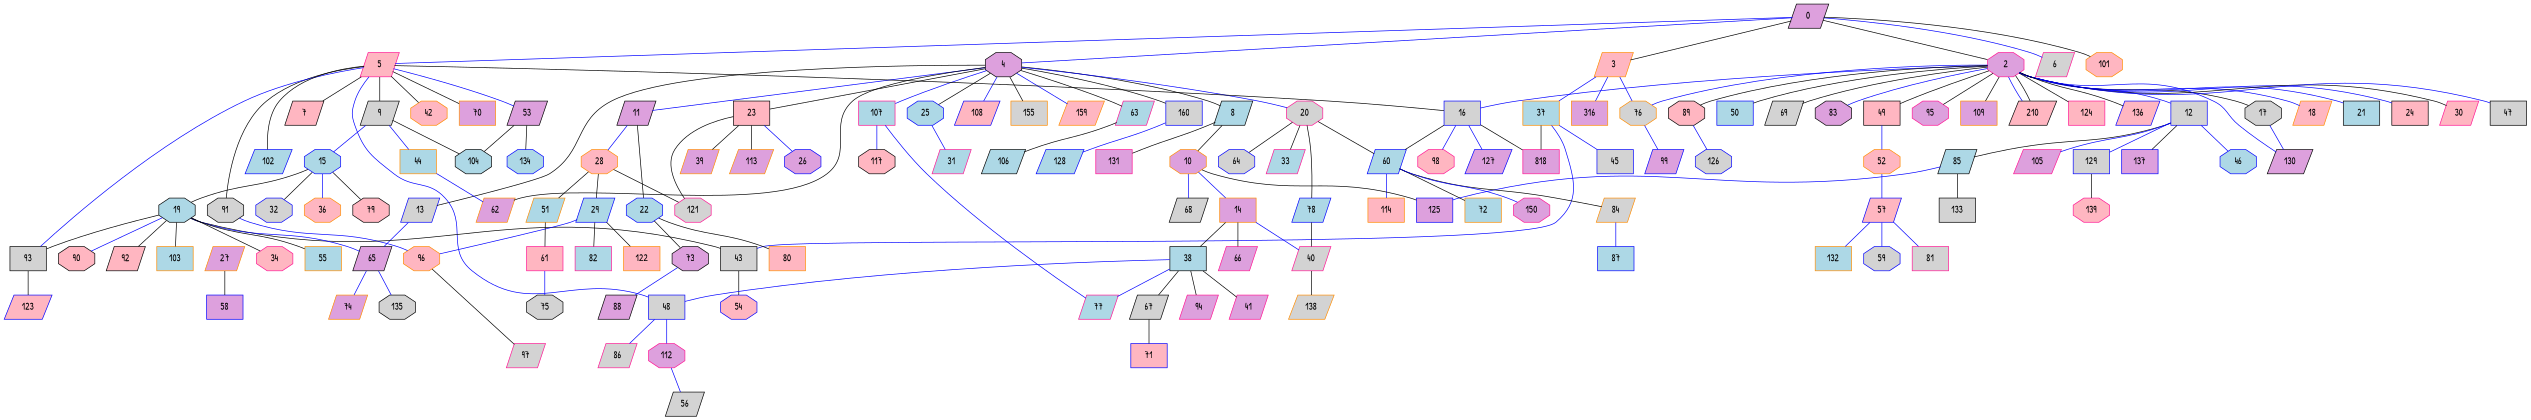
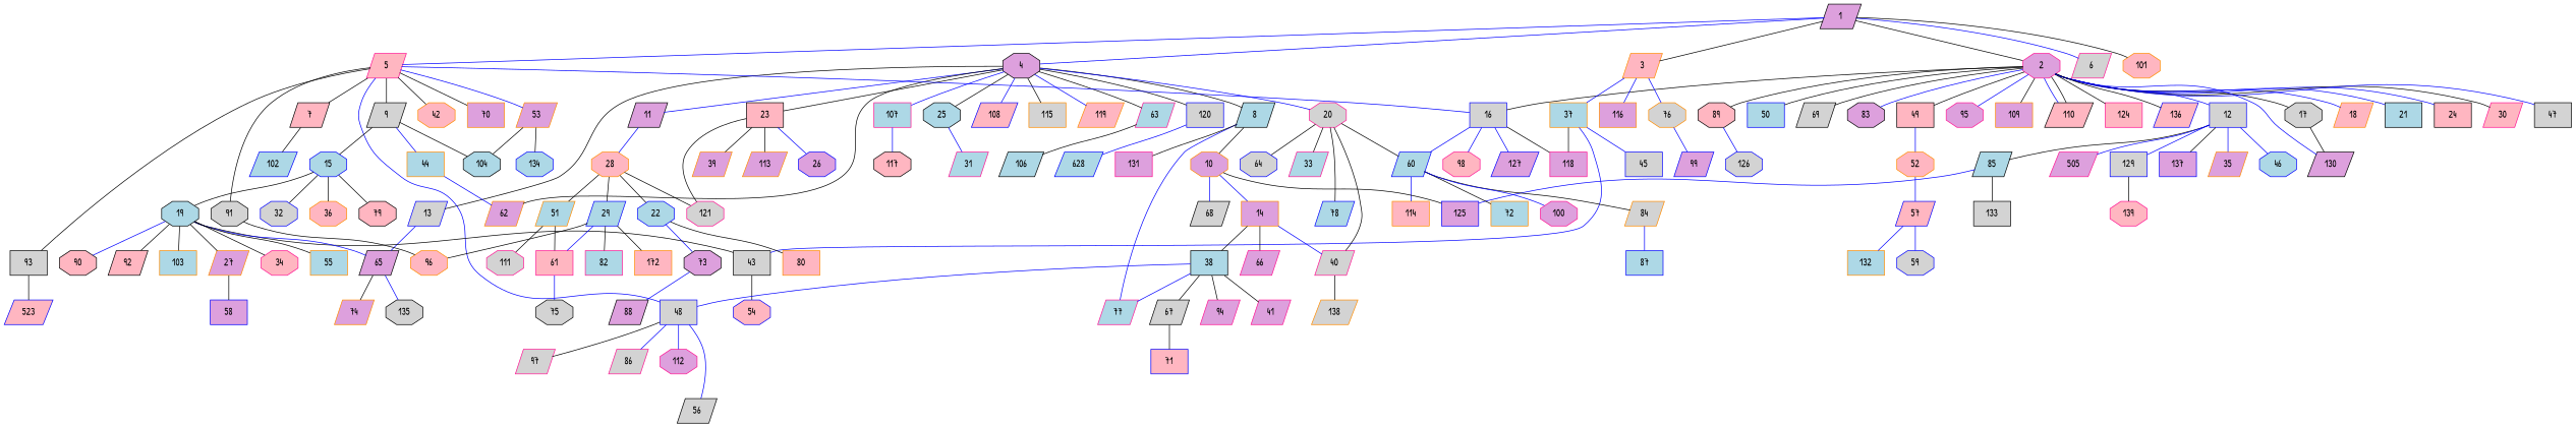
  graph {
    fontname="Patrick Hand"
    node [color=black fillcolor=plum fontname="Patrick Hand" shape=parallelogram style=filled]
    edge [color=black fontname="Patrick Hand"]
    2 [color=deeppink shape=octagon]
-   1 [label=0]
+   1
    3 [color=darkorange fillcolor=lightpink]
    4 [shape=octagon]
    5 [color=deeppink fillcolor=lightpink]
    6 [color=deeppink fillcolor=lightgrey]
    101 [color=darkorange fillcolor=lightpink shape=octagon]
    12 [color=blue fillcolor=lightgrey shape=box]
    16 [color=blue fillcolor=lightgrey shape=box]
    17 [fillcolor=lightgrey shape=octagon]
    18 [color=darkorange fillcolor=lightpink]
    21 [fillcolor=lightblue shape=box]
    24 [fillcolor=lightpink shape=box]
    30 [color=deeppink fillcolor=lightpink]
    47 [fillcolor=lightgrey shape=box]
    49 [fillcolor=lightpink shape=box]
    50 [color=blue fillcolor=lightblue shape=box]
    69 [fillcolor=lightgrey]
    76 [color=darkorange fillcolor=lightgrey shape=octagon]
    83 [shape=octagon]
    89 [fillcolor=lightpink shape=octagon]
    95 [color=deeppink shape=octagon]
    109 [color=darkorange shape=box]
-   110 [fillcolor=lightpink label=210]
+   110 [fillcolor=lightpink]
    124 [color=deeppink fillcolor=lightpink shape=box]
    130
    136 [color=blue fillcolor=lightpink]
    37 [color=darkorange fillcolor=lightblue shape=box]
-   116 [color=darkorange shape=box label=316]
+   116 [color=darkorange shape=box]
    8 [fillcolor=lightblue]
    11
    13 [color=blue fillcolor=lightgrey]
    20 [color=deeppink fillcolor=lightgrey shape=octagon]
    23 [fillcolor=lightpink shape=box]
-   25 [color=blue fillcolor=lightblue shape=octagon]
+   25 [fillcolor=lightblue shape=octagon]
    62 [color=darkorange]
    63 [color=deeppink fillcolor=lightblue]
    107 [color=deeppink fillcolor=lightblue shape=box]
    108 [color=blue fillcolor=lightpink]
-   115 [color=darkorange fillcolor=lightgrey shape=box label=155]
-   119 [color=darkorange fillcolor=lightpink label=159]
-   120 [color=blue fillcolor=lightgrey shape=box label=160]
+   115 [color=darkorange fillcolor=lightgrey shape=box]
+   119 [color=darkorange fillcolor=lightpink]
+   120 [color=blue fillcolor=lightgrey shape=box]
    7 [fillcolor=lightpink]
    9 [fillcolor=lightgrey]
    42 [color=darkorange fillcolor=lightpink shape=octagon]
    48 [color=blue fillcolor=lightgrey shape=box]
-   53
+   53 [color=darkorange]
    70 [color=darkorange shape=box]
    91 [fillcolor=lightgrey shape=octagon]
    93 [fillcolor=lightgrey shape=box]
    102 [color=blue fillcolor=lightblue]
+   35 [color=darkorange]
    46 [color=blue fillcolor=lightblue shape=octagon]
    85 [fillcolor=lightblue]
-   105 [color=deeppink]
+   105 [color=deeppink label=505]
    129 [color=blue fillcolor=lightgrey shape=box]
    137 [color=blue shape=box]
    60 [color=blue fillcolor=lightblue]
    98 [color=deeppink fillcolor=lightpink shape=octagon]
-   118 [color=deeppink shape=box label=818]
+   118 [color=deeppink shape=box]
    127 [color=blue]
    52 [color=darkorange fillcolor=lightpink shape=octagon]
    99 [color=blue]
    126 [color=blue fillcolor=lightgrey shape=octagon]
    43 [fillcolor=lightgrey shape=box]
    45 [color=blue fillcolor=lightgrey shape=box]
    10 [color=darkorange shape=octagon]
    77 [color=deeppink fillcolor=lightblue]
    131 [color=deeppink shape=box]
    22 [color=blue fillcolor=lightblue shape=octagon]
    28 [color=darkorange fillcolor=lightpink shape=octagon]
    65
    40 [color=deeppink fillcolor=lightgrey]
    33 [color=deeppink fillcolor=lightblue]
    64 [color=blue fillcolor=lightgrey shape=octagon]
    78 [color=blue fillcolor=lightblue]
    26 [color=blue shape=octagon]
    39 [color=darkorange]
    113 [color=darkorange]
    121 [color=deeppink fillcolor=lightgrey shape=octagon]
    31 [color=deeppink fillcolor=lightblue]
    106 [fillcolor=lightblue]
    117 [fillcolor=lightpink shape=octagon]
-   128 [color=blue fillcolor=lightblue]
+   128 [color=blue fillcolor=lightblue label=628]
    15 [color=blue fillcolor=lightblue shape=octagon]
    44 [color=darkorange fillcolor=lightblue shape=box]
    104 [fillcolor=lightblue shape=octagon]
    56 [fillcolor=lightgrey]
    86 [color=deeppink fillcolor=lightgrey]
    97 [color=deeppink fillcolor=lightgrey]
    112 [color=deeppink shape=octagon]
    134 [color=blue fillcolor=lightblue shape=octagon]
    96 [color=darkorange fillcolor=lightpink shape=octagon]
-   123 [color=blue fillcolor=lightpink]
+   123 [color=blue fillcolor=lightpink label=523]
    14 [color=darkorange shape=box]
    68 [fillcolor=lightgrey]
    125 [color=blue shape=box]
    19 [fillcolor=lightblue shape=octagon]
    32 [color=blue fillcolor=lightgrey shape=octagon]
    36 [color=darkorange fillcolor=lightpink shape=octagon]
    79 [fillcolor=lightpink shape=octagon]
    38 [fillcolor=lightblue shape=box]
    66 [color=deeppink]
    73 [shape=octagon]
    80 [color=darkorange fillcolor=lightpink shape=box]
    29 [color=blue fillcolor=lightblue]
    51 [color=darkorange fillcolor=lightblue]
    133 [fillcolor=lightgrey shape=box]
    139 [color=deeppink fillcolor=lightpink shape=octagon]
    74 [color=darkorange]
    135 [fillcolor=lightgrey shape=octagon]
    41 [color=deeppink]
    67 [fillcolor=lightgrey]
    94 [color=deeppink]
    138 [color=darkorange fillcolor=lightgrey]
    27 [color=darkorange]
    34 [color=deeppink fillcolor=lightpink shape=octagon]
    55 [color=darkorange fillcolor=lightblue shape=box]
    90 [fillcolor=lightpink shape=octagon]
    92 [fillcolor=lightpink]
    103 [color=darkorange fillcolor=lightblue shape=box]
    72 [color=darkorange fillcolor=lightblue shape=box]
    84 [color=darkorange fillcolor=lightgrey]
-   100 [color=deeppink shape=octagon label=150]
+   100 [color=deeppink shape=octagon]
    114 [color=darkorange fillcolor=lightpink shape=box]
    58 [color=blue shape=box]
    54 [color=blue fillcolor=lightpink shape=octagon]
    88
    61 [color=deeppink fillcolor=lightpink shape=box]
    82 [color=deeppink fillcolor=lightblue shape=box]
-   122 [color=darkorange fillcolor=lightpink shape=box]
+   122 [color=darkorange fillcolor=lightpink shape=box label=172]
+   111 [color=deeppink fillcolor=lightgrey shape=octagon]
    75 [fillcolor=lightgrey shape=octagon]
    71 [color=blue fillcolor=lightpink shape=box]
    57 [color=blue fillcolor=lightpink]
    59 [color=blue fillcolor=lightgrey shape=octagon]
-   81 [color=deeppink fillcolor=lightgrey shape=box]
    132 [color=darkorange fillcolor=lightblue shape=box]
    87 [color=blue fillcolor=lightblue shape=box]
    2 -- 12 [color=blue]
-   2 -- 16 [color=blue]
+   2 -- 16
    2 -- 17
    2 -- 18 [color=blue]
    2 -- 21 [color=blue]
    2 -- 24 [color=blue]
    2 -- 30
    2 -- 47 [color=blue]
    2 -- 49
    2 -- 50
    2 -- 69
-   2 -- 76 [color=blue]
    2 -- 83 [color=blue]
    2 -- 89
-   2 -- 95
+   2 -- 95 [color=blue]
    2 -- 109
    2 -- 110 [color=blue]
    2 -- 110
    2 -- 124
    2 -- 130 [color=blue]
    2 -- 136
    1 -- 2
    1 -- 3
    1 -- 4 [color=blue]
    1 -- 5 [color=blue]
    1 -- 6 [color=blue]
    1 -- 101
    3 -- 76 [color=blue]
    3 -- 37 [color=blue]
    3 -- 116 [color=blue]
    4 -- 8
    4 -- 11 [color=blue]
    4 -- 13
    4 -- 20 [color=blue]
    4 -- 23
    4 -- 25
    4 -- 62
    4 -- 63
    4 -- 107 [color=blue]
    4 -- 108 [color=blue]
    4 -- 115
    4 -- 119 [color=blue]
    4 -- 120
-   5 -- 16
+   5 -- 16 [color=blue]
    5 -- 7
    5 -- 9
    5 -- 42
    5 -- 48 [color=blue]
    5 -- 53 [color=blue]
    5 -- 70
    5 -- 91
-   5 -- 93 [color=blue]
-   5 -- 102
+   5 -- 93
+   7 -- 102
+   12 -- 35 [color=blue]
    12 -- 46 [color=blue]
    12 -- 85
    12 -- 105 [color=blue]
    12 -- 129 [color=blue]
    12 -- 137
-   16 -- 60
+   16 -- 60 [color=blue]
    16 -- 98 [color=blue]
    16 -- 118
    16 -- 127 [color=blue]
-   17 -- 130 [color=blue]
+   17 -- 130
    49 -- 52 [color=blue]
    76 -- 99 [color=blue]
    89 -- 126 [color=blue]
    37 -- 118
    37 -- 43 [color=blue]
    37 -- 45 [color=blue]
    8 -- 10
-   107 -- 77 [color=blue]
+   8 -- 77 [color=blue]
    8 -- 131
-   11 -- 22
+   28 -- 22
    11 -- 28 [color=blue]
    13 -- 65 [color=blue]
    20 -- 60
-   78 -- 40
+   20 -- 40
    20 -- 33
    20 -- 64
    20 -- 78
    23 -- 26 [color=blue]
    23 -- 39
    23 -- 113
    23 -- 121
    25 -- 31 [color=blue]
    63 -- 106
    107 -- 117 [color=blue]
    120 -- 128 [color=blue]
-   9 -- 15 [color=blue]
+   9 -- 15
    9 -- 44 [color=blue]
    9 -- 104
-   112 -- 56 [color=blue]
+   48 -- 56 [color=blue]
    48 -- 86 [color=blue]
-   96 -- 97
+   48 -- 97
    48 -- 112 [color=blue]
    53 -- 104
    53 -- 134
-   91 -- 96 [color=blue]
+   91 -- 96
    93 -- 123
    85 -- 125 [color=blue]
    85 -- 133
    129 -- 139
    60 -- 72
    60 -- 84
    60 -- 100 [color=blue]
    60 -- 114 [color=blue]
    52 -- 57 [color=blue]
    43 -- 54
    10 -- 14 [color=blue]
    10 -- 68 [color=blue]
    10 -- 125
-   22 -- 73
+   22 -- 73 [color=blue]
    22 -- 80
    28 -- 121
    28 -- 29
    28 -- 51
-   65 -- 74 [color=blue]
+   65 -- 74
    65 -- 135 [color=blue]
    40 -- 138
    15 -- 19
    15 -- 32
-   15 -- 36 [color=blue]
+   15 -- 36
    15 -- 79
    44 -- 62 [color=blue]
    14 -- 40 [color=blue]
    14 -- 38
    14 -- 66
    19 -- 43
    19 -- 65 [color=blue]
-   19 -- 93
+   19 -- 27
    19 -- 34
    19 -- 55
    19 -- 90 [color=blue]
    19 -- 92
    19 -- 103
    38 -- 48 [color=blue]
    38 -- 77 [color=blue]
    38 -- 41
    38 -- 67
    38 -- 94
    73 -- 88 [color=blue]
-   29 -- 96 [color=blue]
+   29 -- 96
+   29 -- 61 [color=blue]
    29 -- 82
    29 -- 122
    51 -- 61
+   51 -- 111
    67 -- 71
    27 -- 58
    84 -- 87 [color=blue]
    61 -- 75 [color=blue]
    57 -- 59 [color=blue]
-   57 -- 81 [color=blue]
    57 -- 132 [color=blue]
  }
